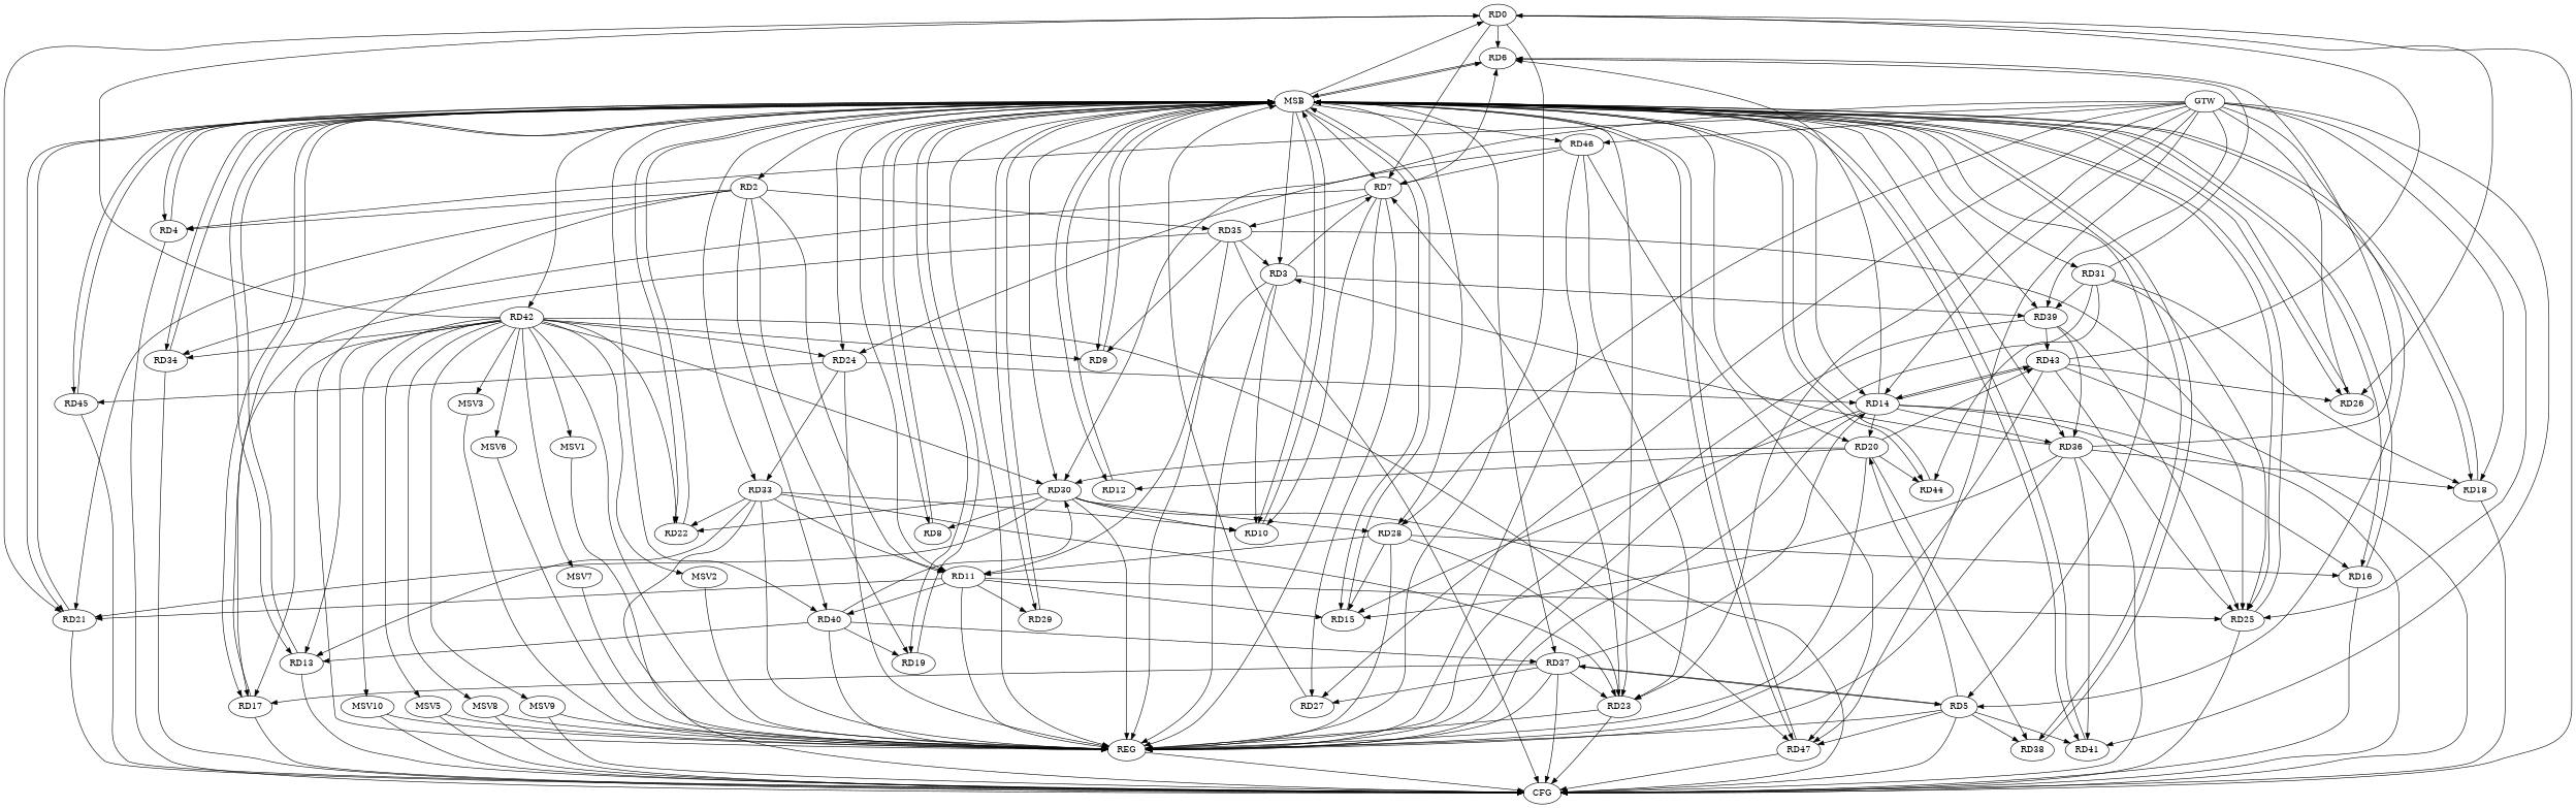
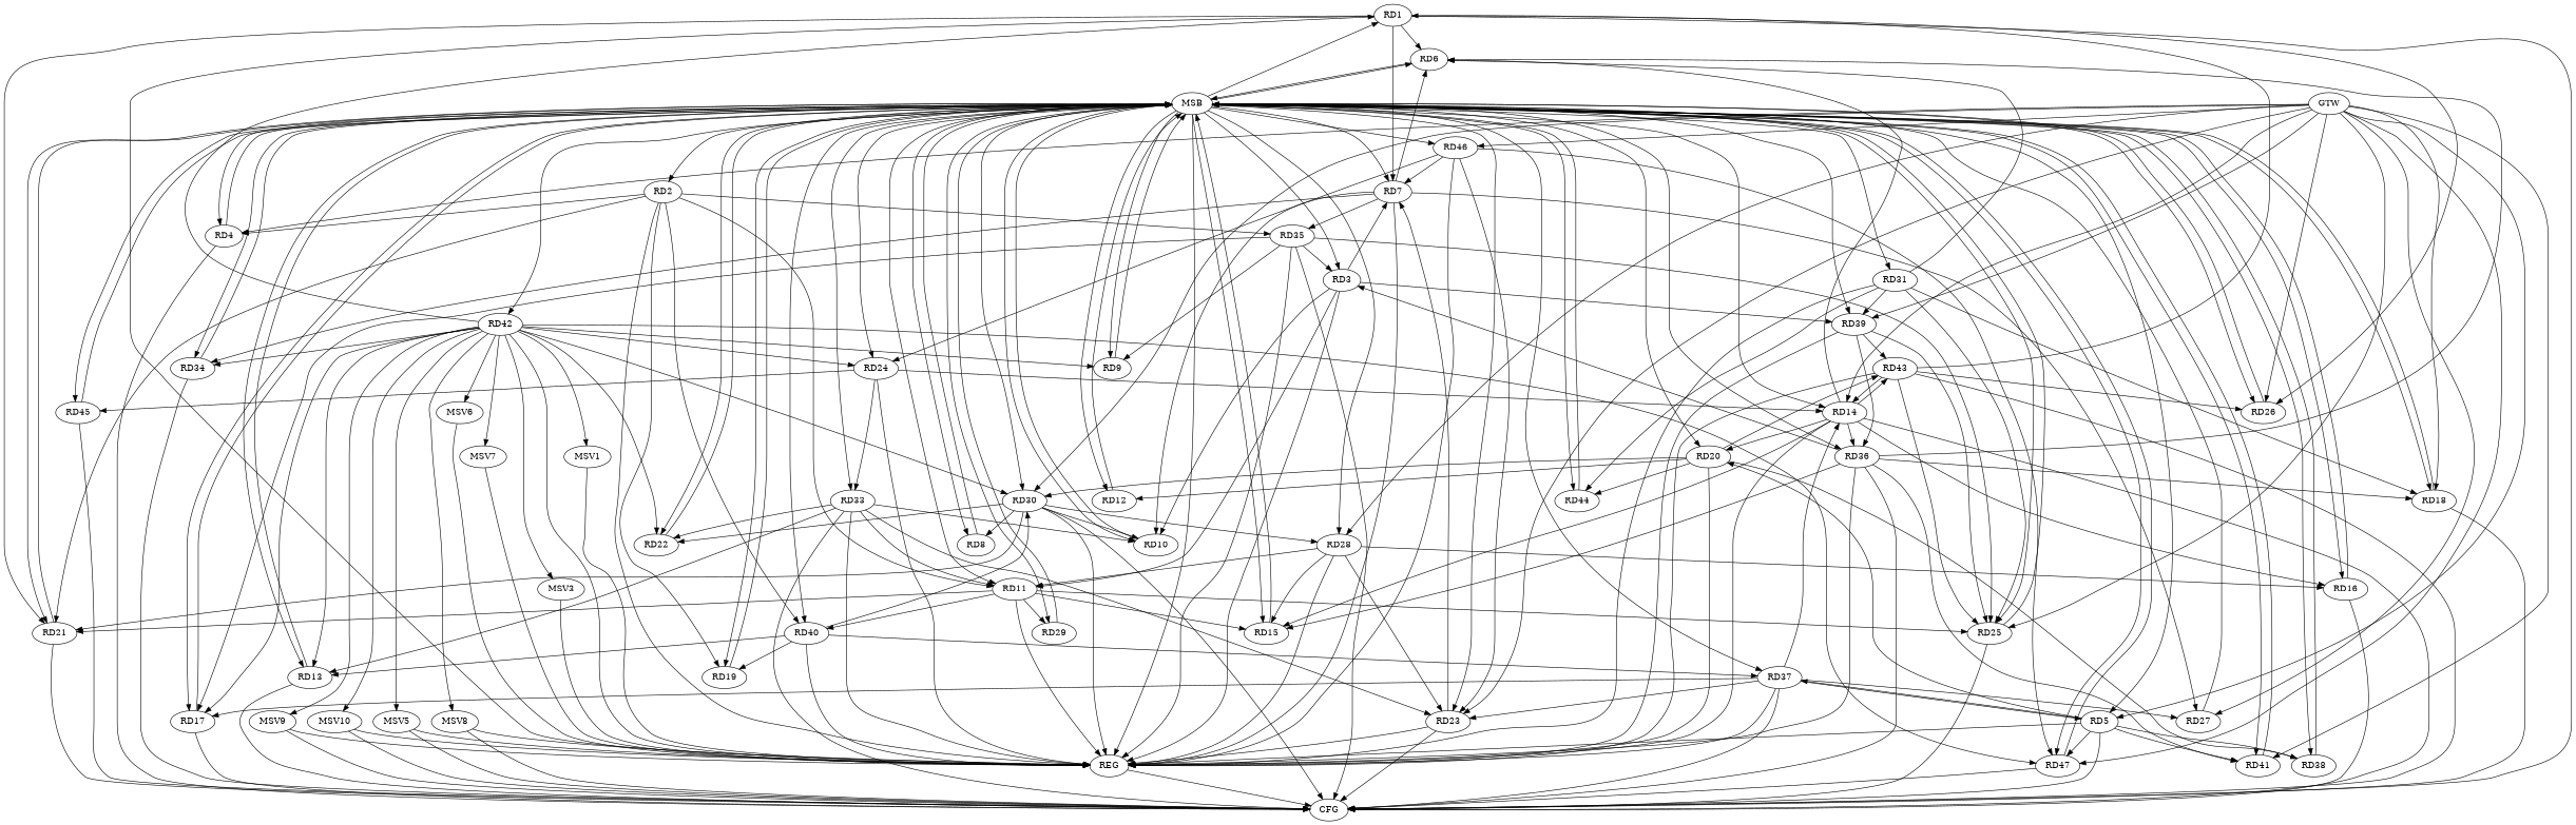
  strict digraph {
-   n1 [label=RD0]
+   n1 [label=RD1]
    n2 [label=RD6]
    n3 [label=RD7]
    n4 [label=RD21]
    n5 [label=RD26]
    n6 [label=REG]
    n7 [label=CFG]
    n8 [label=MSB]
    n9 [label=RD35]
    n10 [label=RD10]
    n11 [label=RD27]
    n12 [label=RD34]
    n13 [label=RD2]
    n14 [label=RD4]
    n15 [label=RD11]
    n16 [label=RD19]
    n17 [label=RD40]
    n18 [label=RD15]
    n19 [label=RD25]
    n20 [label=RD29]
    n21 [label=RD3]
    n22 [label=RD9]
    n23 [label=RD17]
    n24 [label=RD37]
    n25 [label=RD13]
    n26 [label=RD30]
    n27 [label=RD39]
    n28 [label=RD36]
    n29 [label=RD43]
    n30 [label=RD5]
    n31 [label=RD20]
    n32 [label=RD38]
    n33 [label=RD41]
    n34 [label=RD47]
    n35 [label=RD8]
    n36 [label=RD12]
    n37 [label=RD14]
    n38 [label=RD16]
    n39 [label=RD18]
    n40 [label=RD44]
    n41 [label=RD22]
    n42 [label=RD23]
    n43 [label=RD24]
    n44 [label=RD33]
    n45 [label=RD45]
    n46 [label=RD28]
    n47 [label=RD31]
    n48 [label=RD42]
    n49 [label=RD46]
    n50 [label=MSV1]
-   n51 [label=MSV2]
    n52 [label=MSV3]
    n53 [label=MSV5]
    n54 [label=MSV6]
    n55 [label=MSV7]
    n56 [label=MSV8]
    n57 [label=MSV9]
    n58 [label=MSV10]
    n59 [label=GTW]
    n1 -> n2
    n1 -> n3
    n1 -> n4
    n1 -> n5
    n1 -> n6
    n1 -> n7
    n2 -> n8
    n3 -> n2
    n3 -> n6
    n3 -> n9
    n3 -> n10
    n3 -> n11
    n3 -> n12
    n4 -> n7
    n4 -> n8
    n5 -> n8
    n6 -> n7
    n8 -> n1
    n8 -> n2
    n8 -> n3
    n8 -> n4
    n8 -> n5
    n8 -> n6
    n8 -> n10
    n8 -> n12
    n8 -> n13
    n8 -> n14
    n8 -> n15
    n8 -> n16
    n8 -> n17
    n8 -> n18
    n8 -> n19
    n8 -> n20
    n8 -> n21
    n8 -> n22
    n8 -> n23
    n8 -> n24
    n8 -> n25
    n8 -> n26
    n8 -> n27
    n8 -> n28
    n8 -> n30
    n8 -> n31
    n8 -> n32
    n8 -> n33
    n8 -> n34
    n8 -> n35
    n8 -> n36
    n8 -> n37
    n8 -> n38
    n8 -> n39
    n8 -> n40
    n8 -> n41
    n8 -> n42
    n8 -> n43
    n8 -> n44
    n8 -> n45
    n8 -> n46
    n8 -> n47
    n8 -> n48
    n8 -> n49
    n9 -> n6
    n9 -> n7
    n9 -> n19
    n9 -> n21
    n9 -> n22
    n9 -> n23
    n10 -> n8
    n11 -> n8
    n12 -> n7
    n12 -> n8
    n13 -> n4
    n13 -> n6
    n13 -> n9
    n13 -> n14
    n13 -> n15
    n13 -> n16
    n13 -> n17
    n14 -> n7
    n14 -> n8
    n15 -> n4
    n15 -> n6
    n15 -> n17
    n15 -> n18
    n15 -> n19
    n15 -> n20
    n16 -> n8
    n17 -> n6
    n17 -> n16
    n17 -> n24
    n17 -> n25
    n17 -> n26
    n18 -> n8
    n19 -> n7
    n19 -> n8
    n20 -> n8
    n21 -> n3
    n21 -> n6
    n21 -> n10
    n21 -> n15
    n21 -> n27
    n22 -> n8
    n23 -> n7
    n23 -> n8
    n24 -> n6
    n24 -> n7
    n24 -> n11
    n24 -> n23
    n24 -> n30
    n24 -> n37
    n24 -> n42
    n25 -> n7
    n25 -> n8
    n26 -> n4
    n26 -> n6
    n26 -> n7
    n26 -> n10
    n26 -> n35
    n26 -> n41
    n26 -> n46
    n27 -> n6
    n27 -> n19
    n27 -> n28
    n27 -> n29
    n28 -> n2
    n28 -> n6
    n28 -> n7
    n28 -> n18
    n28 -> n21
    n28 -> n33
    n28 -> n39
    n29 -> n1
    n29 -> n5
    n29 -> n6
    n29 -> n7
    n29 -> n19
    n29 -> n37
    n30 -> n6
    n30 -> n7
    n30 -> n24
    n30 -> n31
    n30 -> n32
    n30 -> n33
    n30 -> n34
    n31 -> n6
    n31 -> n26
    n31 -> n29
    n31 -> n32
    n31 -> n36
    n31 -> n40
    n32 -> n8
    n33 -> n8
    n34 -> n7
    n34 -> n8
    n35 -> n8
    n36 -> n8
    n37 -> n2
    n37 -> n6
    n37 -> n7
    n37 -> n18
    n37 -> n28
    n37 -> n29
    n37 -> n31
    n37 -> n38
    n38 -> n7
    n38 -> n8
    n39 -> n7
    n39 -> n8
    n40 -> n8
    n41 -> n8
    n42 -> n3
    n42 -> n6
    n42 -> n7
    n43 -> n6
    n43 -> n37
    n43 -> n44
    n43 -> n45
    n44 -> n6
    n44 -> n7
    n44 -> n10
    n44 -> n15
    n44 -> n25
    n44 -> n41
    n44 -> n42
    n45 -> n7
    n45 -> n8
    n46 -> n6
    n46 -> n15
    n46 -> n18
    n46 -> n38
    n46 -> n42
    n47 -> n2
    n47 -> n6
    n47 -> n19
    n47 -> n27
    n47 -> n39
    n47 -> n40
    n48 -> n1
    n48 -> n6
    n48 -> n12
    n48 -> n22
    n48 -> n23
    n48 -> n25
    n48 -> n26
    n48 -> n34
    n48 -> n41
    n48 -> n43
    n48 -> n50
-   n48 -> n51
    n48 -> n52
    n48 -> n53
    n48 -> n54
    n48 -> n55
    n48 -> n56
    n48 -> n57
    n48 -> n58
    n49 -> n3
    n49 -> n6
    n49 -> n34
    n49 -> n42
    n49 -> n43
    n50 -> n6
-   n51 -> n6
    n52 -> n6
    n53 -> n6
    n53 -> n7
    n54 -> n6
    n55 -> n6
    n56 -> n6
    n56 -> n7
    n57 -> n6
    n57 -> n7
    n58 -> n6
    n58 -> n7
    n59 -> n5
    n59 -> n11
    n59 -> n14
    n59 -> n19
    n59 -> n26
    n59 -> n27
    n59 -> n30
    n59 -> n33
    n59 -> n34
    n59 -> n37
    n59 -> n39
    n59 -> n42
    n59 -> n46
    n59 -> n49
  }
